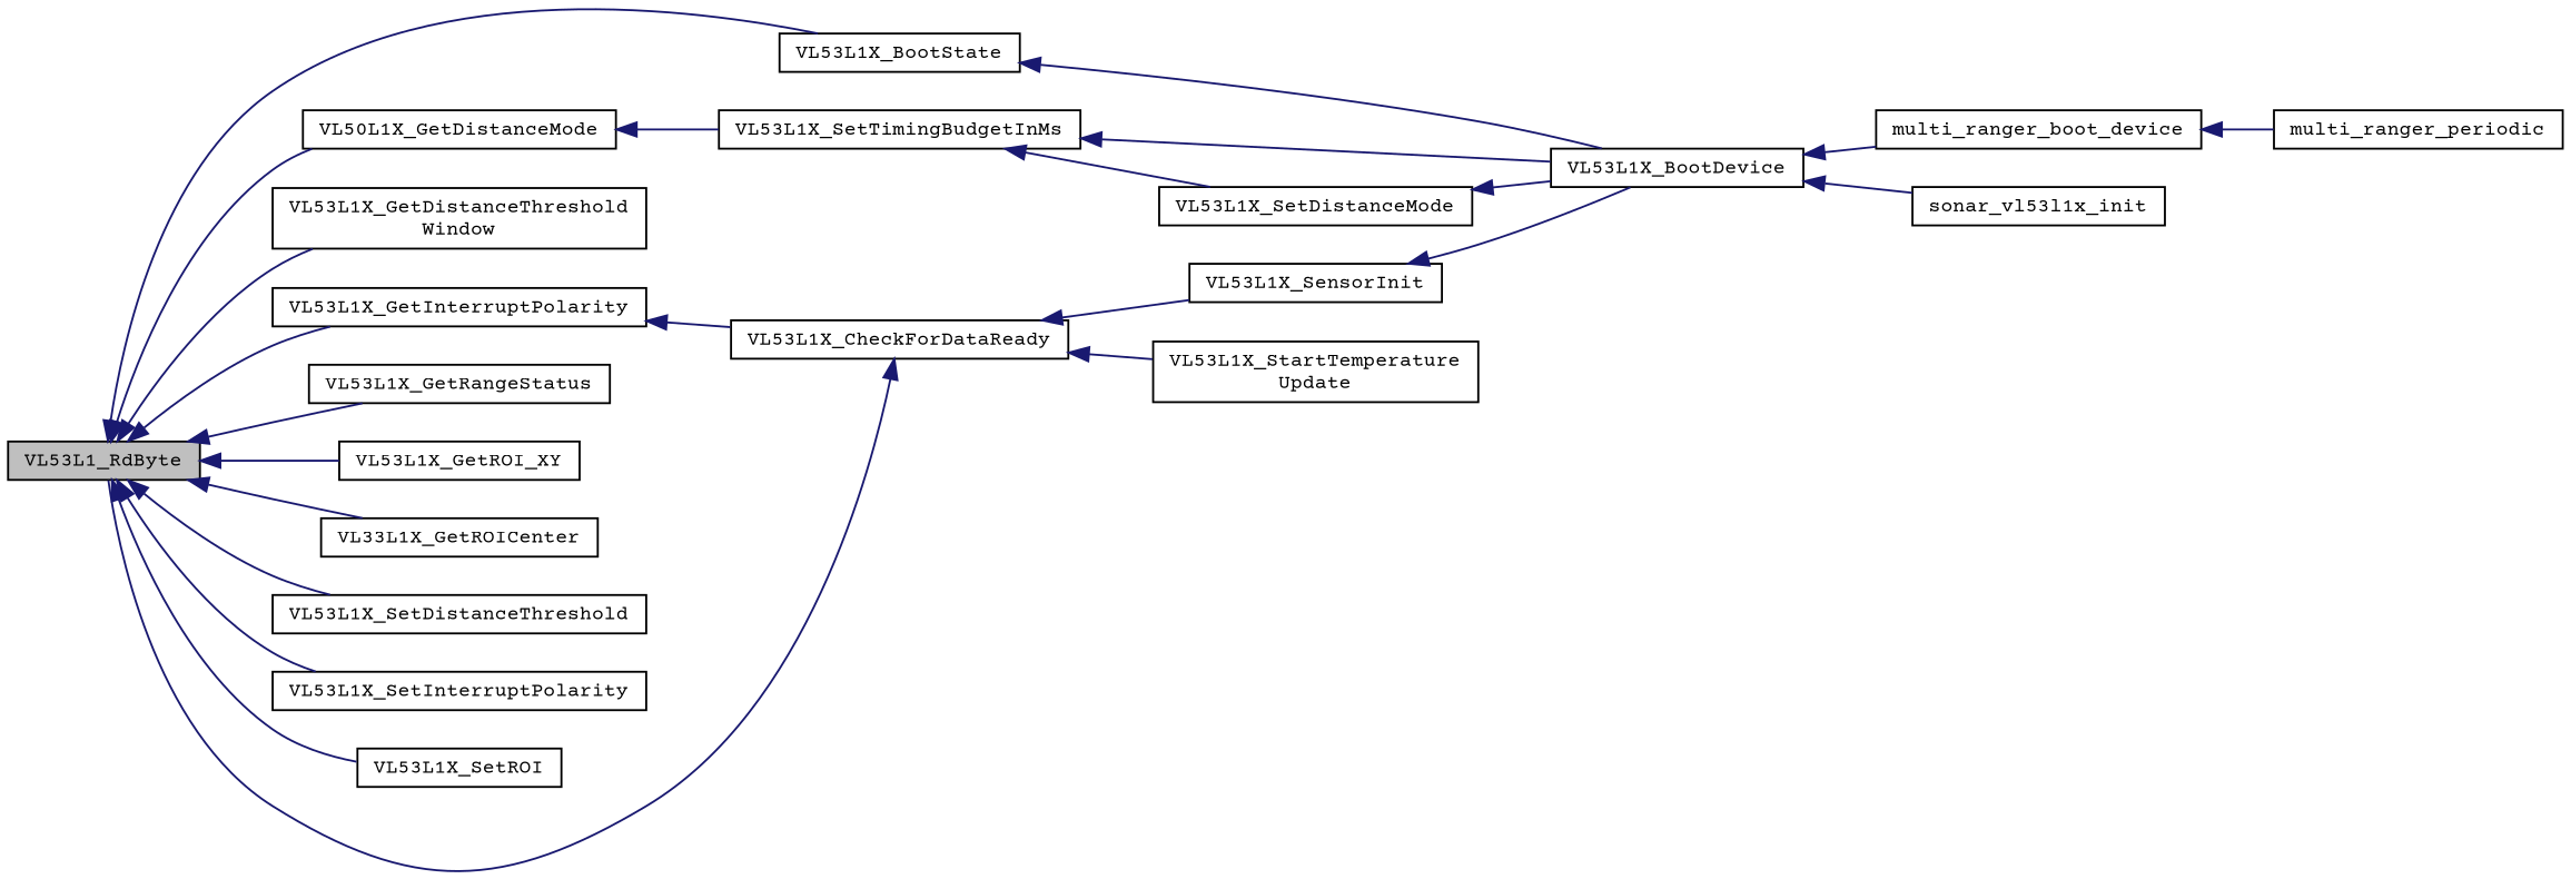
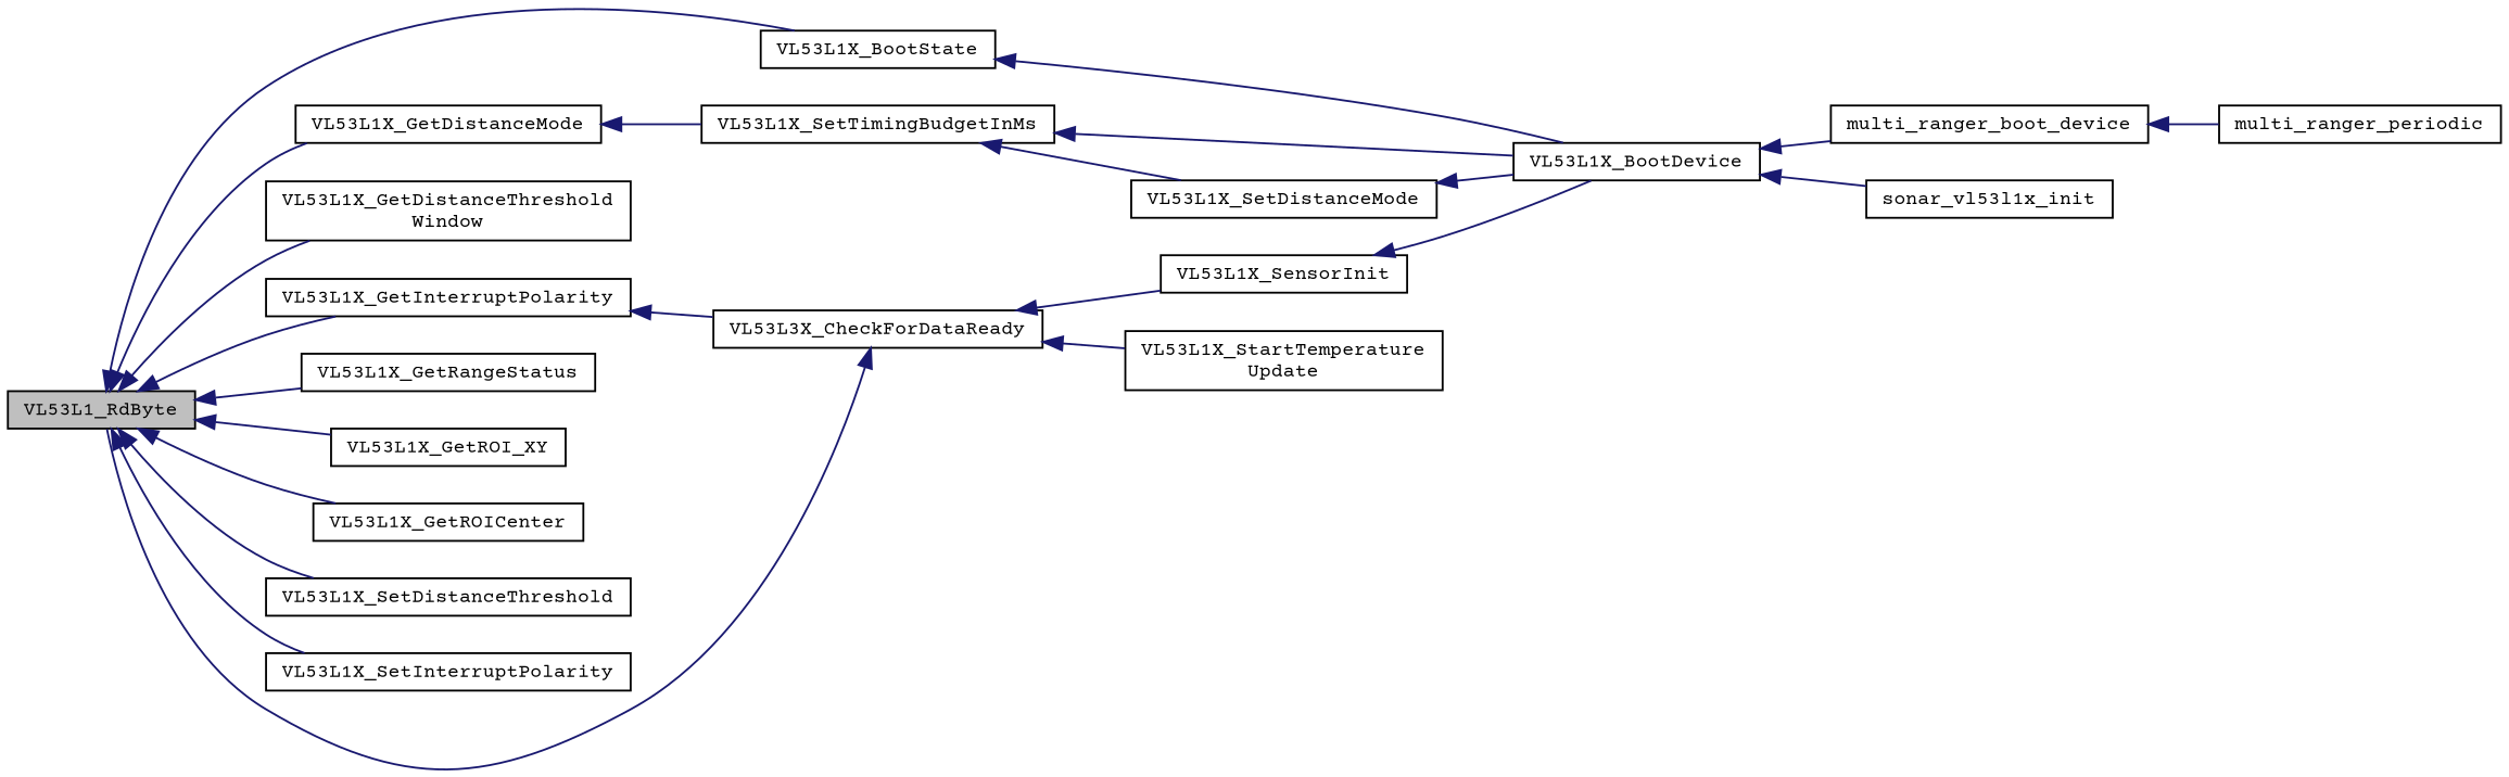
  digraph {
    fontname="Courier Prime"
    rankdir=LR
    node [color=black fillcolor=white fontname="Courier Prime" fontsize=10 shape=record style=filled]
    edge [color=midnightblue dir=back fontname="Courier Prime" fontsize=10 labelfontname=FreeSans labelfontsize=10 style=solid]
    n1 [fillcolor=grey75 fontcolor=black height=0.2 label=VL53L1_RdByte width=0.4]
    n2 [height=0.2 label=VL53L1X_BootState width=0.4]
-   n3 [height=0.2 label=VL50L1X_GetDistanceMode width=0.4]
+   n3 [height=0.2 label=VL53L1X_GetDistanceMode width=0.4]
    n4 [height=0.2 label="VL53L1X_GetDistanceThreshold\lWindow" width=0.4]
    n5 [height=0.2 label=VL53L1X_GetInterruptPolarity width=0.4]
    n6 [height=0.2 label=VL53L1X_GetRangeStatus width=0.4]
    n7 [height=0.2 label=VL53L1X_GetROI_XY width=0.4]
-   n8 [height=0.2 label=VL33L1X_GetROICenter width=0.4]
+   n8 [height=0.2 label=VL53L1X_GetROICenter width=0.4]
    n9 [height=0.2 label=VL53L1X_SetDistanceThreshold width=0.4]
    n10 [height=0.2 label=VL53L1X_SetInterruptPolarity width=0.4]
-   n11 [height=0.2 label=VL53L1X_SetROI width=0.4]
    n12 [height=0.2 label=VL53L1X_BootDevice width=0.4]
-   n13 [height=0.2 label=VL53L1X_CheckForDataReady width=0.4]
+   n13 [height=0.2 label=VL53L3X_CheckForDataReady width=0.4]
    n14 [height=0.2 label=VL53L1X_SensorInit width=0.4]
    n15 [height=0.2 label="VL53L1X_StartTemperature\lUpdate" width=0.4]
    n16 [height=0.2 label=VL53L1X_SetTimingBudgetInMs width=0.4]
    n17 [height=0.2 label=multi_ranger_boot_device width=0.4]
    n18 [height=0.2 label=sonar_vl53l1x_init width=0.4]
    n19 [height=0.2 label=multi_ranger_periodic width=0.4]
    n20 [height=0.2 label=VL53L1X_SetDistanceMode width=0.4]
    n1 -> n2
    n1 -> n3
    n1 -> n4
    n1 -> n5
    n1 -> n6
    n1 -> n7
    n1 -> n8
    n1 -> n9
    n1 -> n10
-   n1 -> n11
    n2 -> n12
    n3 -> n16
    n5 -> n13
    n12 -> n17
    n12 -> n18
    n13 -> n1
    n13 -> n14
    n13 -> n15
    n14 -> n12
    n16 -> n12
    n16 -> n20
    n17 -> n19
    n20 -> n12
  }
